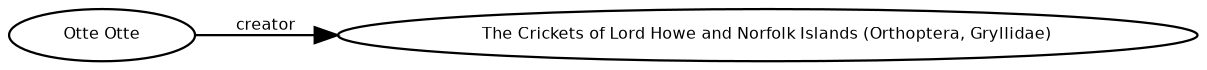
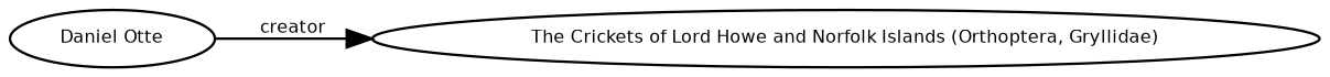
  digraph {
    rankdir=LR
    node [fontname=Helvetica fontsize=7]
-   n1 [height=0.27433100247 label="Otte Otte" width=0.27433100247]
+   n1 [height=0.27433100247 label="Daniel Otte" width=0.27433100247]
    n2 [height=0.27433100247 label="The Crickets of Lord Howe and Norfolk Islands (Orthoptera, Gryllidae)" width=0.27433100247]
    n1 -> n2 [fontname=Helvetica fontsize=7 label=creator]
  }
